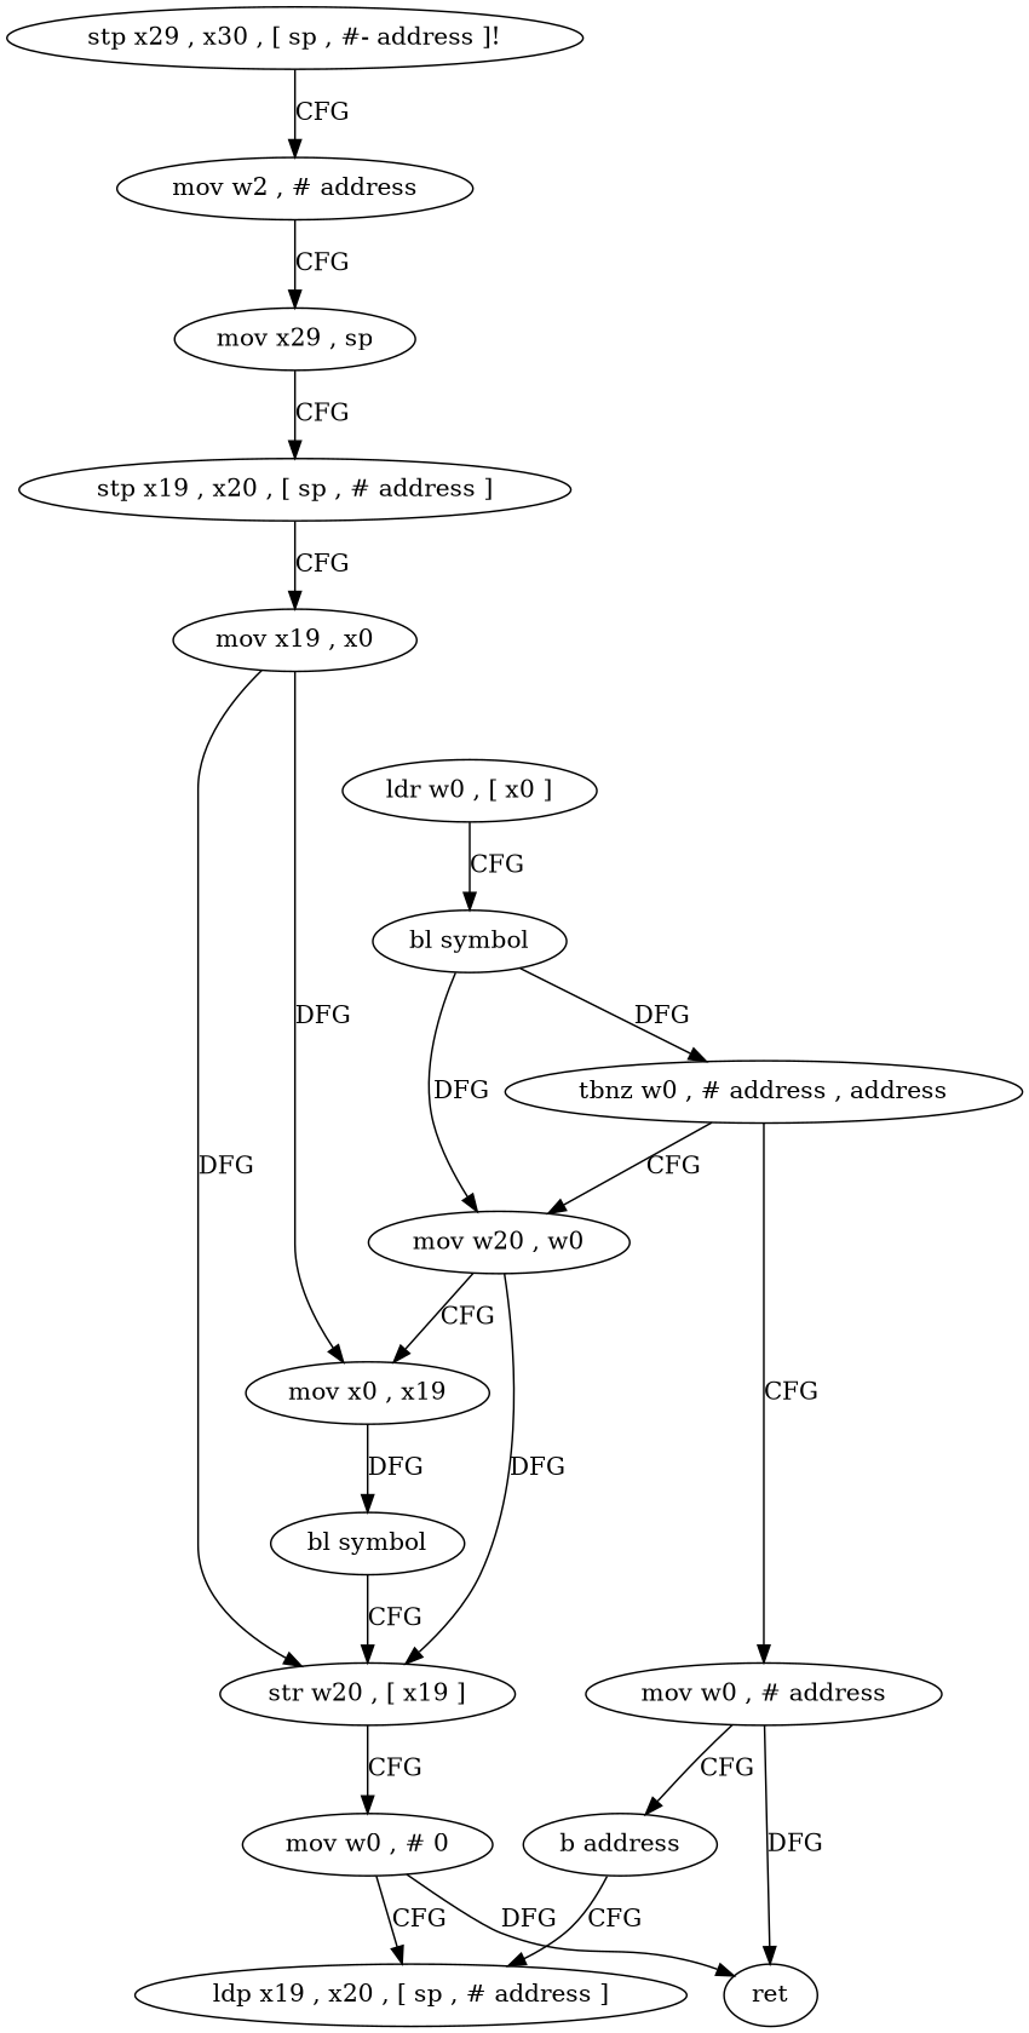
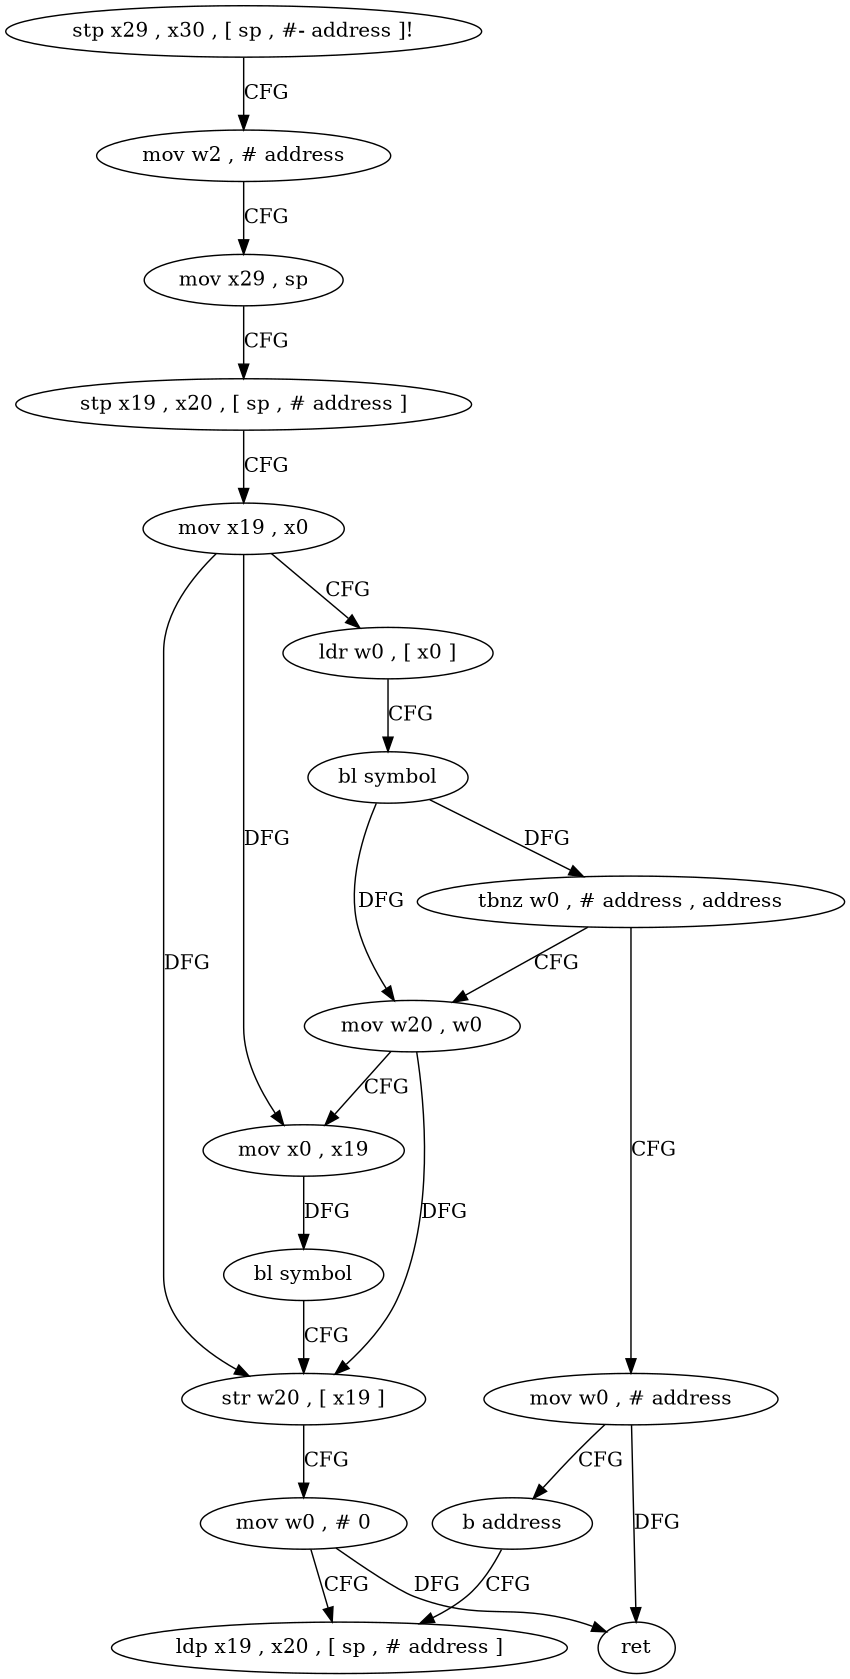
  digraph {
    n1 [label="stp x29 , x30 , [ sp , #- address ]!"]
    n2 [label="mov w2 , # address"]
    n3 [label="mov x29 , sp"]
    n4 [label="stp x19 , x20 , [ sp , # address ]"]
    n5 [label="mov x19 , x0"]
    n6 [label="ldr w0 , [ x0 ]"]
    n7 [label="mov x0 , x19"]
    n8 [label="str w20 , [ x19 ]"]
    n9 [label="bl symbol"]
    n10 [label="bl symbol"]
    n11 [label="mov w0 , # 0"]
    n12 [label="tbnz w0 , # address , address"]
    n13 [label="mov w20 , w0"]
    n14 [label="mov w0 , # address"]
    n15 [label="b address"]
    n16 [label=ret]
    n17 [label="ldp x19 , x20 , [ sp , # address ]"]
    n1 -> n2 [label=CFG]
    n2 -> n3 [label=CFG]
    n3 -> n4 [label=CFG]
    n4 -> n5 [label=CFG]
+   n5 -> n6 [label=CFG]
    n5 -> n7 [label=DFG]
    n5 -> n8 [label=DFG]
    n6 -> n9 [label=CFG]
    n7 -> n10 [label=DFG]
    n8 -> n11 [label=CFG]
    n9 -> n12 [label=DFG]
    n9 -> n13 [label=DFG]
    n10 -> n8 [label=CFG]
    n11 -> n16 [label=DFG]
    n11 -> n17 [label=CFG]
    n12 -> n13 [label=CFG]
    n12 -> n14 [label=CFG]
    n13 -> n7 [label=CFG]
    n13 -> n8 [label=DFG]
    n14 -> n15 [label=CFG]
    n14 -> n16 [label=DFG]
    n15 -> n17 [label=CFG]
  }
